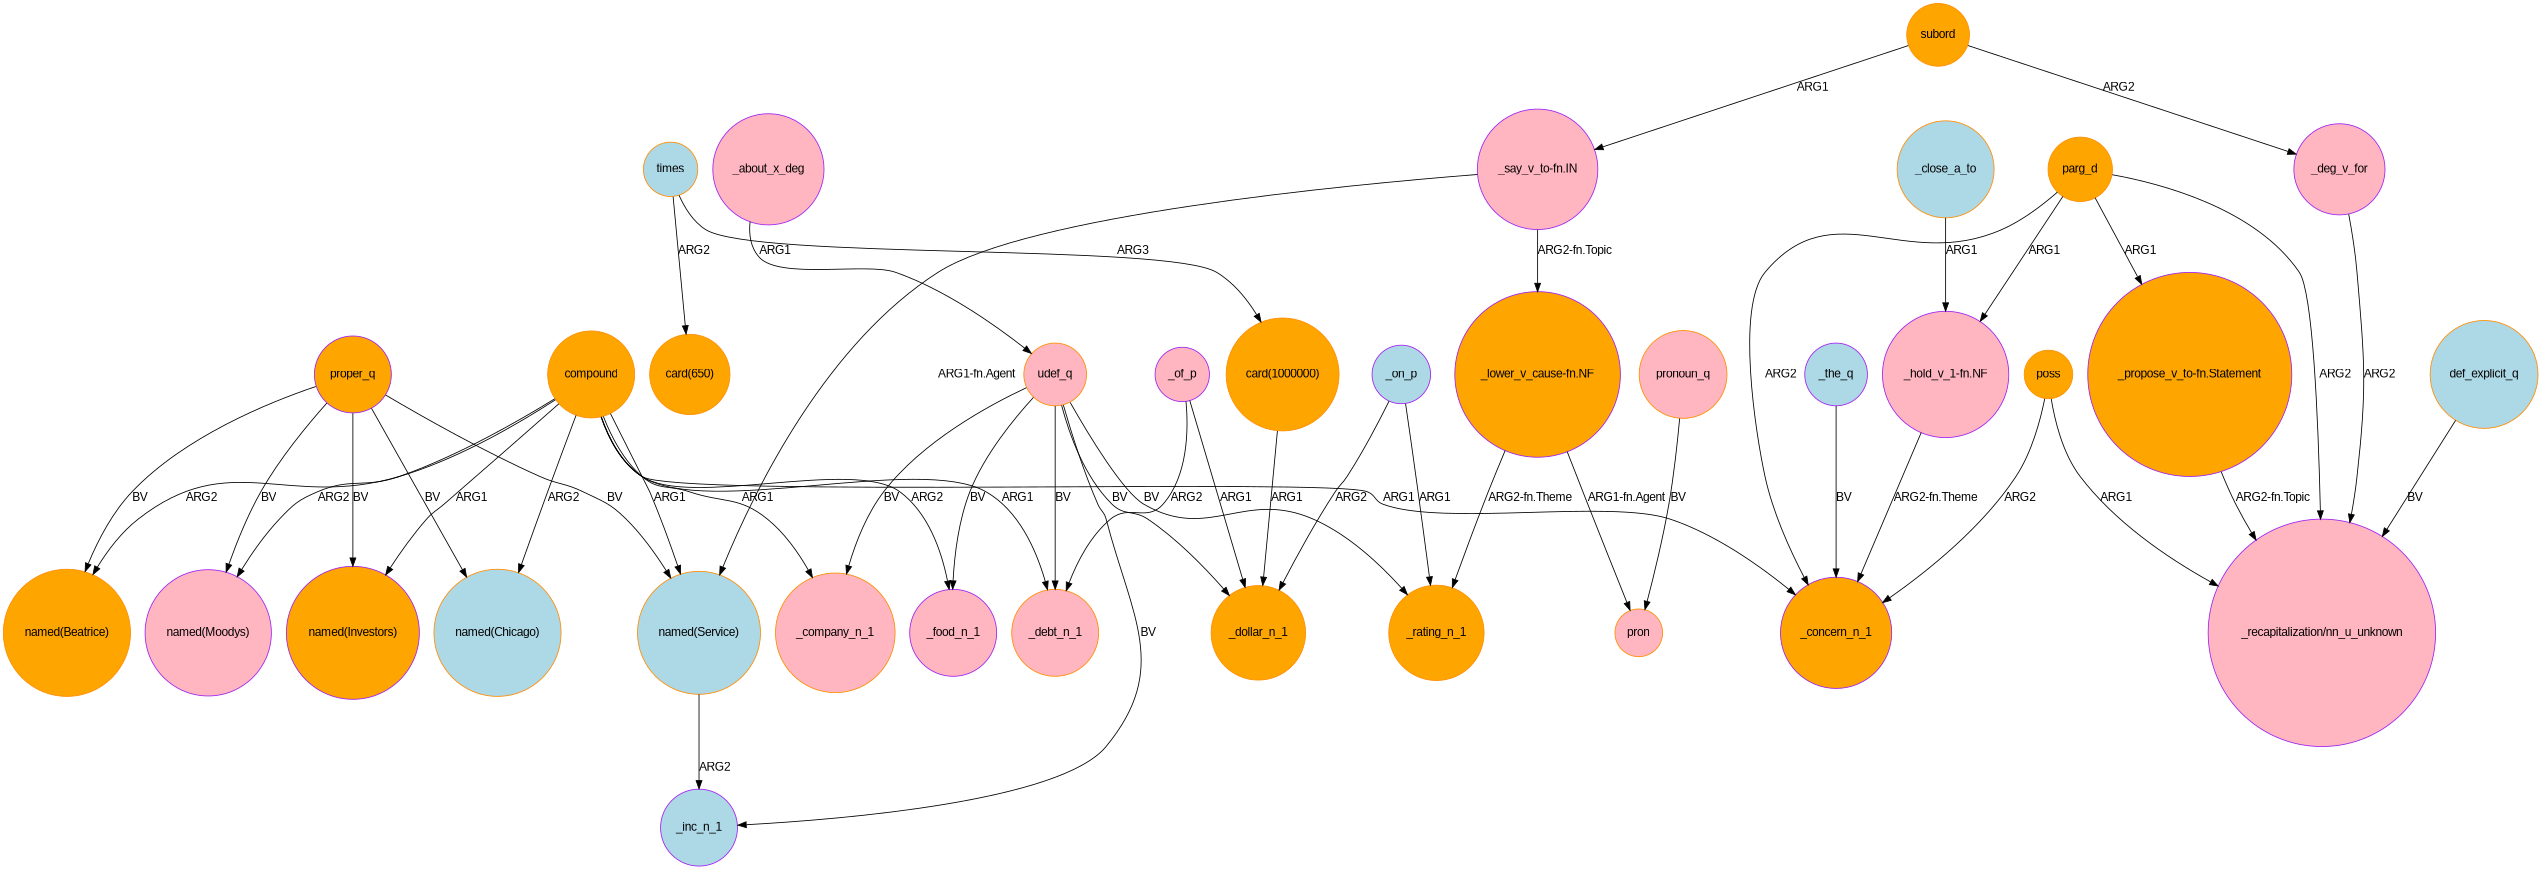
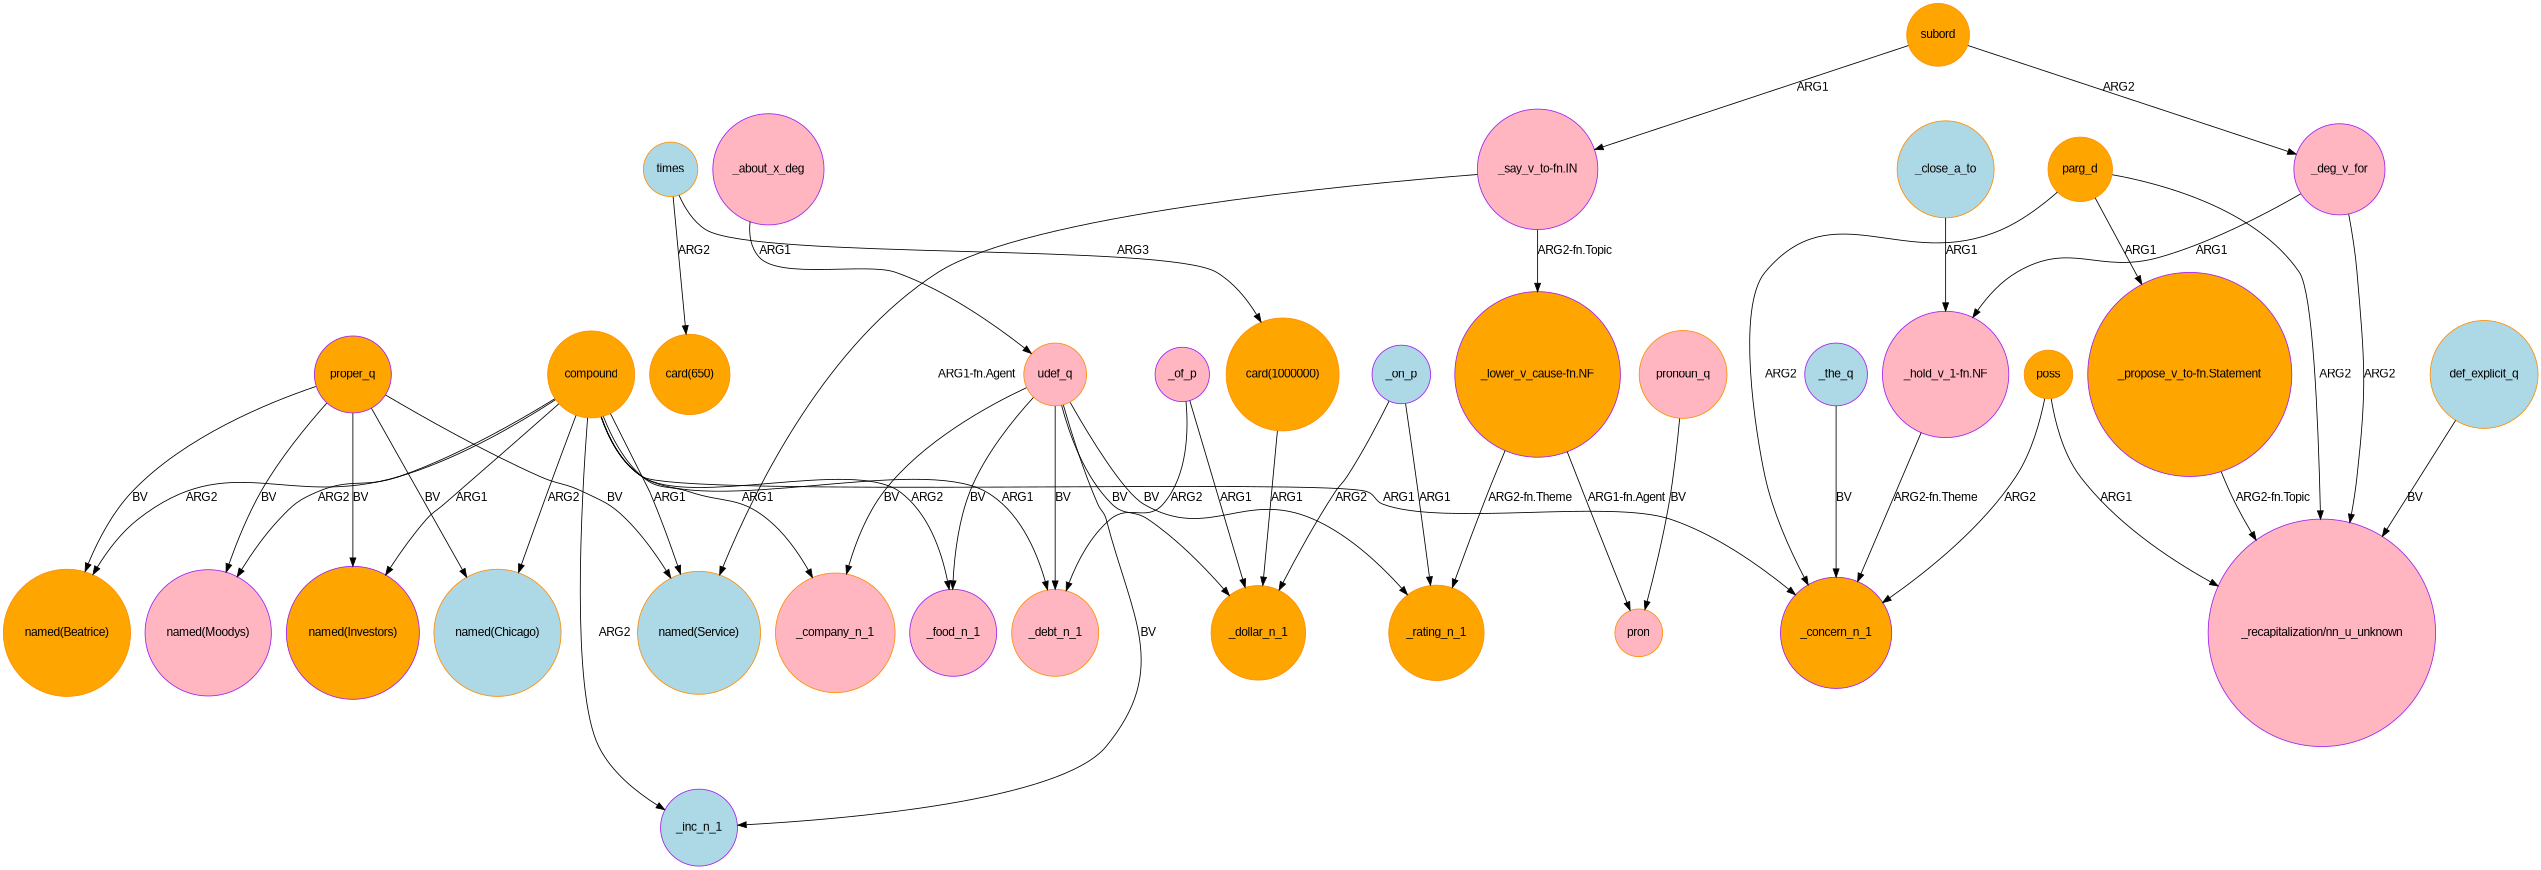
  digraph {
    fontname="Liberation Sans"
    node [color=darkorange fillcolor=orange fontname="Liberation Sans" shape=circle style=filled]
    edge [fontname="Liberation Sans"]
    "named(Moodys)" [color=purple fillcolor=lightpink]
    compound
    "named(Chicago)" [fillcolor=lightblue]
    _food_n_1 [color=purple fillcolor=lightpink]
    _debt_n_1 [fillcolor=lightpink]
    _inc_n_1 [color=purple fillcolor=lightblue]
    _concern_n_1 [color=purple]
    "named(Service)" [fillcolor=lightblue]
    "named(Investors)" [color=purple]
    _company_n_1 [fillcolor=lightpink]
    "named(Beatrice)"
    "card(1000000)"
    _dollar_n_1
    proper_q [color=purple]
    udef_q [fillcolor=lightpink]
    _rating_n_1
    "_say_v_to-fn.IN" [color=purple fillcolor=lightpink]
    "_lower_v_cause-fn.NF" [color=purple]
    pron [fillcolor=lightpink]
    poss
    "_recapitalization/nn_u_unknown" [color=purple fillcolor=lightpink]
    _on_p [color=purple fillcolor=lightblue]
    _of_p [color=purple fillcolor=lightpink]
    subord
    n25 [color=purple fillcolor=lightpink label=_deg_v_for]
    parg_d
    "_propose_v_to-fn.Statement" [color=purple]
    "_hold_v_1-fn.NF" [color=purple fillcolor=lightpink]
    _about_x_deg [color=purple fillcolor=lightpink]
    _the_q [color=purple fillcolor=lightblue]
    pronoun_q [fillcolor=lightpink]
    times [fillcolor=lightblue]
    "card(650)"
    def_explicit_q [fillcolor=lightblue]
    _close_a_to [fillcolor=lightblue]
    compound -> "named(Moodys)" [label=ARG2]
    compound -> "named(Chicago)" [label=ARG2]
    compound -> _food_n_1 [label=ARG2]
    compound -> _debt_n_1 [label=ARG1]
-   "named(Service)" -> _inc_n_1 [label=ARG2]
+   compound -> _inc_n_1 [label=ARG2]
    compound -> _concern_n_1 [label=ARG1]
    compound -> "named(Service)" [label=ARG1]
    compound -> "named(Investors)" [label=ARG1]
    compound -> _company_n_1 [label=ARG1]
    compound -> "named(Beatrice)" [label=ARG2]
    "card(1000000)" -> _dollar_n_1 [label=ARG1]
    proper_q -> "named(Moodys)" [label=BV]
    proper_q -> "named(Chicago)" [label=BV]
    proper_q -> "named(Service)" [label=BV]
    proper_q -> "named(Investors)" [label=BV]
    proper_q -> "named(Beatrice)" [label=BV]
    udef_q -> _food_n_1 [label=BV]
    udef_q -> _debt_n_1 [label=BV]
    udef_q -> _inc_n_1 [label=BV]
    udef_q -> _company_n_1 [label=BV]
    udef_q -> _dollar_n_1 [label=BV]
    udef_q -> _rating_n_1 [label=BV]
    "_say_v_to-fn.IN" -> "named(Service)" [label="ARG1-fn.Agent"]
    "_say_v_to-fn.IN" -> "_lower_v_cause-fn.NF" [label="ARG2-fn.Topic"]
    "_lower_v_cause-fn.NF" -> _rating_n_1 [label="ARG2-fn.Theme"]
    "_lower_v_cause-fn.NF" -> pron [label="ARG1-fn.Agent"]
    poss -> _concern_n_1 [label=ARG2]
    poss -> "_recapitalization/nn_u_unknown" [label=ARG1]
    _on_p -> _dollar_n_1 [label=ARG2]
    _on_p -> _rating_n_1 [label=ARG1]
    _of_p -> _debt_n_1 [label=ARG2]
    _of_p -> _dollar_n_1 [label=ARG1]
    subord -> "_say_v_to-fn.IN" [label=ARG1]
    subord -> n25 [label=ARG2]
    n25 -> "_recapitalization/nn_u_unknown" [label=ARG2]
    parg_d -> _concern_n_1 [label=ARG2]
    parg_d -> "_recapitalization/nn_u_unknown" [label=ARG2]
    parg_d -> "_propose_v_to-fn.Statement" [label=ARG1]
-   parg_d -> "_hold_v_1-fn.NF" [label=ARG1]
+   n25 -> "_hold_v_1-fn.NF" [label=ARG1]
    "_propose_v_to-fn.Statement" -> "_recapitalization/nn_u_unknown" [label="ARG2-fn.Topic"]
    "_hold_v_1-fn.NF" -> _concern_n_1 [label="ARG2-fn.Theme"]
    _about_x_deg -> udef_q [label=ARG1]
    _the_q -> _concern_n_1 [label=BV]
    pronoun_q -> pron [label=BV]
    times -> "card(1000000)" [label=ARG3]
    times -> "card(650)" [label=ARG2]
    def_explicit_q -> "_recapitalization/nn_u_unknown" [label=BV]
    _close_a_to -> "_hold_v_1-fn.NF" [label=ARG1]
  }
